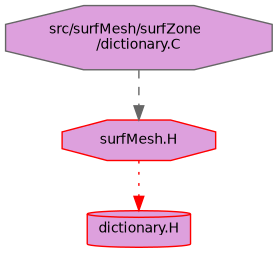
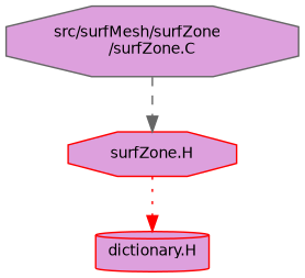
  digraph {
    node [color=red fillcolor=plum fontname=Helvetica fontsize=10 shape=octagon style=filled]
    edge [fontname=Helvetica fontsize=10 labelfontname=Helvetica labelfontsize=10]
-   n1 [color=gray40 fontcolor=black height=0.2 label="src/surfMesh/surfZone\l/dictionary.C" width=0.4]
-   n2 [height=0.2 label="surfMesh.H" width=0.4]
+   n1 [color=gray40 fontcolor=black height=0.2 label="src/surfMesh/surfZone\l/surfZone.C" width=0.4]
+   n2 [height=0.2 label="surfZone.H" width=0.4]
    n3 [height=0.2 label="dictionary.H" shape=cylinder width=0.4]
    n1 -> n2 [color=gray40 style=dashed]
    n2 -> n3 [color=red style=dotted]
  }
